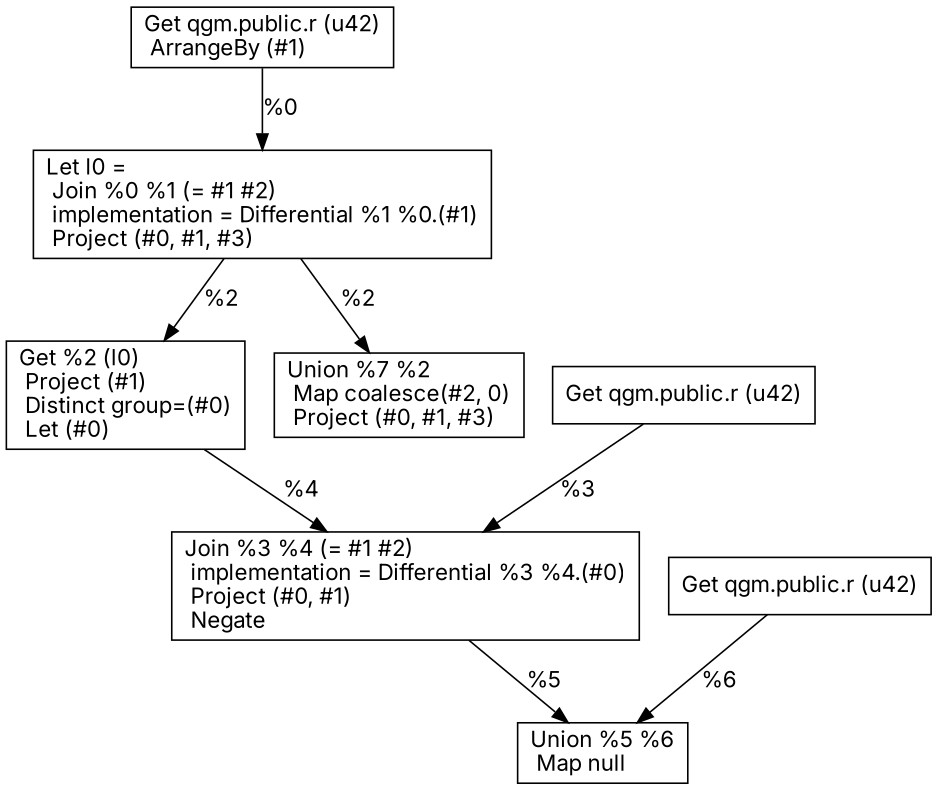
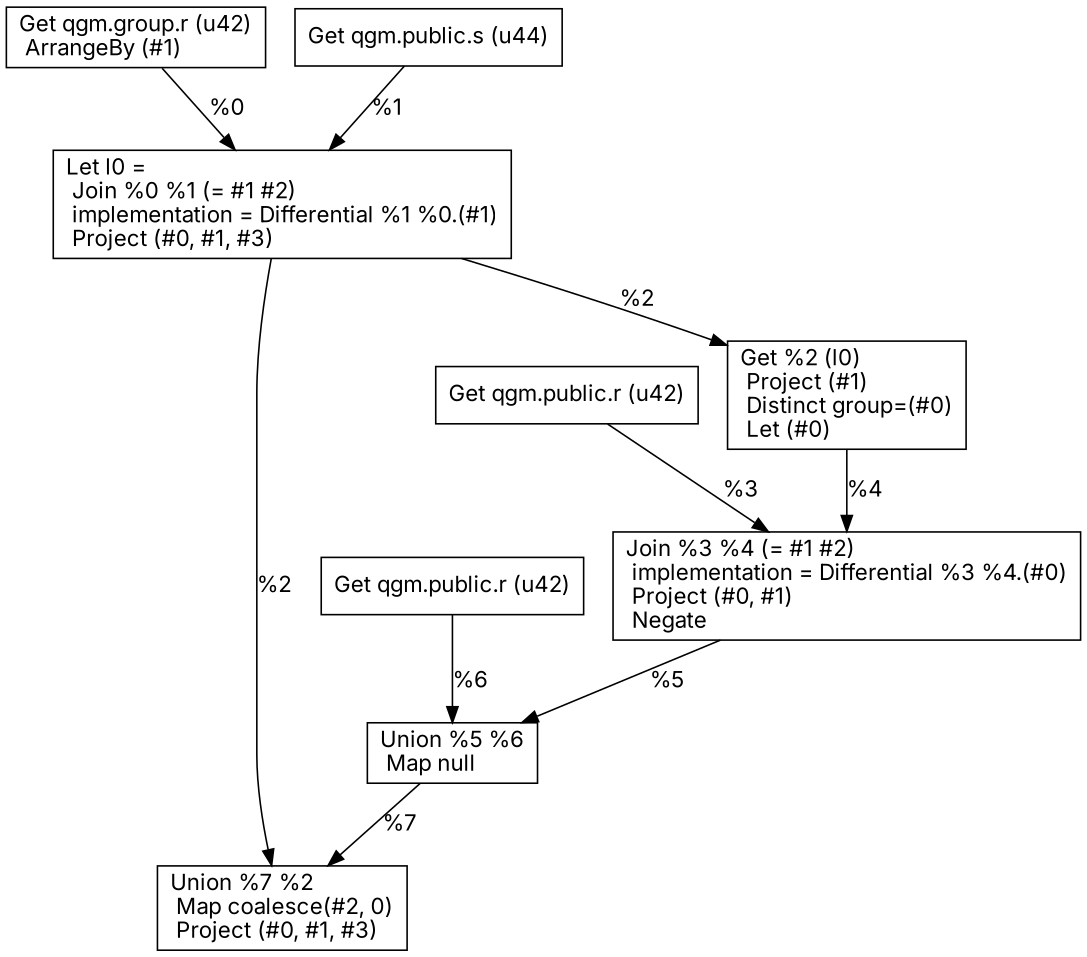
  digraph {
    fontname=Inter
    node [fontname=Inter shape=record]
    edge [fontname=Inter]
-   n1 [label=" Get qgm.public.r (u42)\l ArrangeBy (#1)\l"]
+   n1 [label=" Get qgm.group.r (u42)\l ArrangeBy (#1)\l"]
    n2 [label="Let l0 =\l Join %0 %1 (= #1 #2)\l  implementation = Differential %1 %0.(#1)\l Project (#0, #1, #3)\l"]
    n3 [label=" Get %2 (l0)\l Project (#1)\l Distinct group=(#0)\l Let (#0)\l"]
    n4 [label=" Union %7 %2\l Map coalesce(#2, 0)\l Project (#0, #1, #3)\l"]
+   n5 [label=" Get qgm.public.s (u44)\l"]
    n6 [label=" Join %3 %4 (= #1 #2)\l  implementation = Differential %3 %4.(#0)\l Project (#0, #1)\l Negate\l"]
    n7 [label=" Get qgm.public.r (u42)\l"]
    n8 [label=" Union %5 %6\l Map null\l"]
    n9 [label=" Get qgm.public.r (u42)\l"]
    n1 -> n2 [label="%0\l"]
    n2 -> n3 [label="%2\l"]
    n2 -> n4 [label="%2\l"]
    n3 -> n6 [label="%4\l"]
+   n5 -> n2 [label="%1\l"]
    n6 -> n8 [label="%5\l"]
    n7 -> n6 [label="%3\l"]
+   n8 -> n4 [label="%7\l"]
    n9 -> n8 [label="%6\l"]
  }
